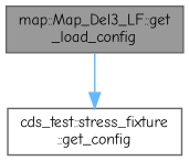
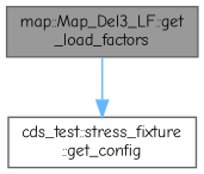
  digraph {
    rankdir=TB
    fontname="Comic Neue"
    node [fontname="Comic Neue" fontsize=10 shape=box style=filled]
-   n1 [color=gray40 fillcolor=grey60 fontcolor=black height=0.2 label="map::Map_Del3_LF::get\l_load_config" width=0.4]
+   n1 [color=gray40 fillcolor=grey60 fontcolor=black height=0.2 label="map::Map_Del3_LF::get\l_load_factors" width=0.4]
    n2 [color=grey40 fillcolor=white height=0.2 label="cds_test::stress_fixture\l::get_config" width=0.4]
    n1 -> n2 [color=steelblue1 fontname="Comic Neue" fontsize=10 labelfontname=Helvetica labelfontsize=10 style=solid]
  }
